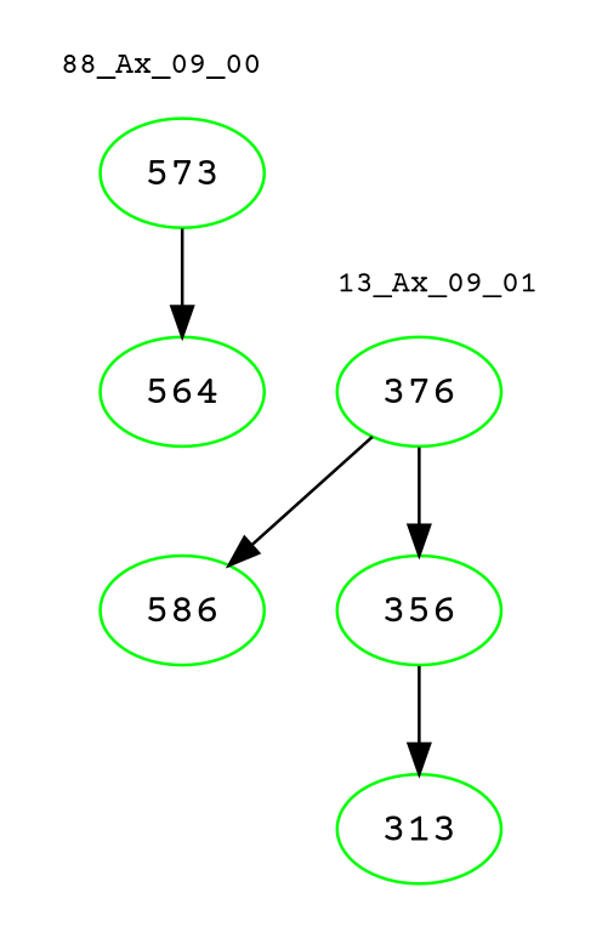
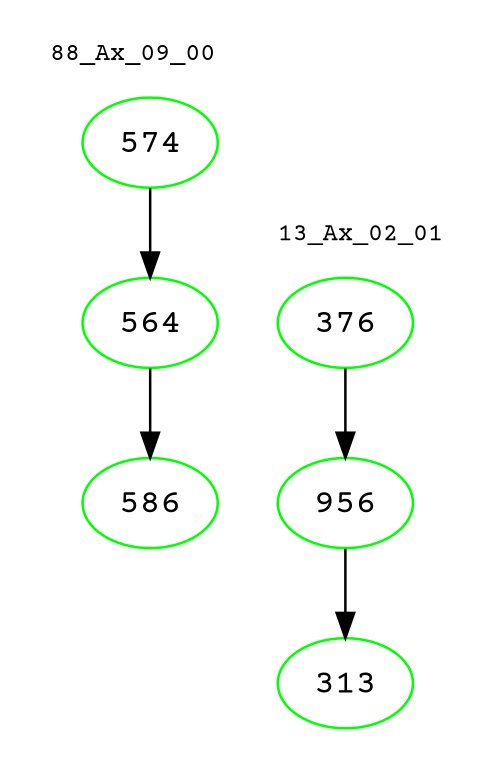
  digraph {
    fontname="Courier Prime"
    node [color=green fontname="Courier Prime"]
    edge [color=black fontname="Courier Prime"]
-   n1 [label=573]
+   n1 [label=574]
    n2 [label=564]
    n3 [label=586]
    n4 [label=376]
-   n5 [label=356]
+   n5 [label=956]
    n6 [label=313]
    subgraph cluster_1 {
      color=white
      fontsize=10
      label="88_Ax_09_00"
      n1
      n2
      n3
    }
    subgraph cluster_2 {
      color=white
      fontsize=10
-     label="13_Ax_09_01"
+     label="13_Ax_02_01"
      n4
      n5
      n6
    }
    n1 -> n2
-   n4 -> n3
+   n2 -> n3
    n4 -> n5
    n5 -> n6
  }
